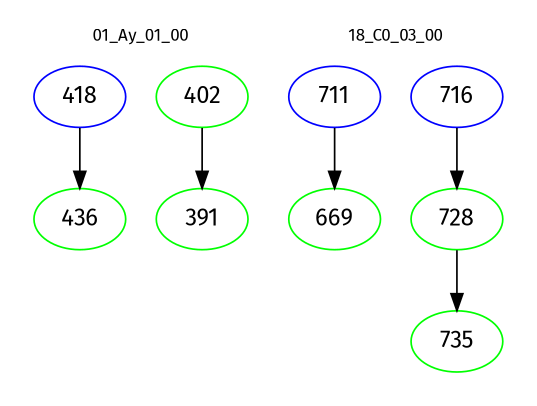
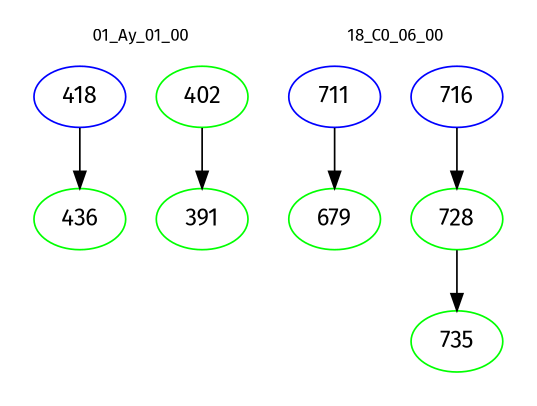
  digraph {
    fontname="Fira Sans"
    node [color=green fontname="Fira Sans"]
    edge [color=black fontname="Fira Sans"]
    n1 [label=402]
    n2 [color=blue label=418]
    n3 [label=391]
    n4 [label=436]
    n5 [color=blue label=716]
    n6 [color=blue label=711]
    n7 [label=728]
-   n8 [label=669]
+   n8 [label=679]
    n9 [label=735]
    subgraph cluster_1 {
      color=white
      fontsize=10
      label="01_Ay_01_00"
      n1
      n2
      n3
      n4
    }
    subgraph cluster_2 {
      color=white
      fontsize=10
-     label="18_C0_03_00"
+     label="18_C0_06_00"
      n5
      n6
      n7
      n8
      n9
    }
    n1 -> n3
    n2 -> n4
    n5 -> n7
    n6 -> n8
    n7 -> n9
  }
